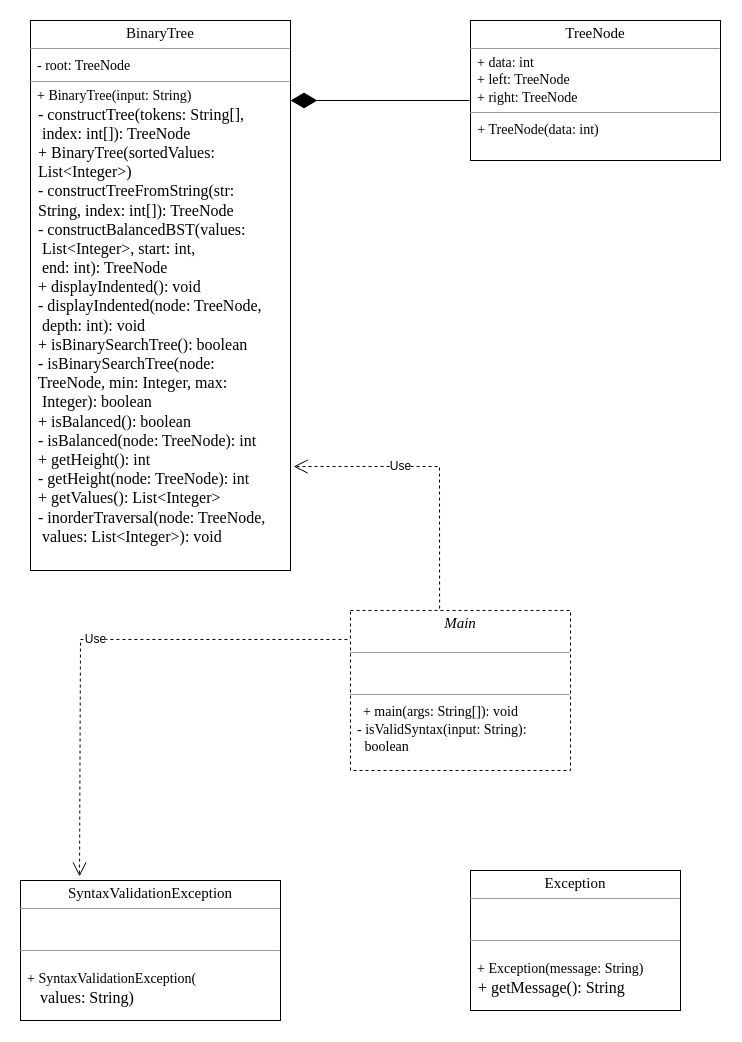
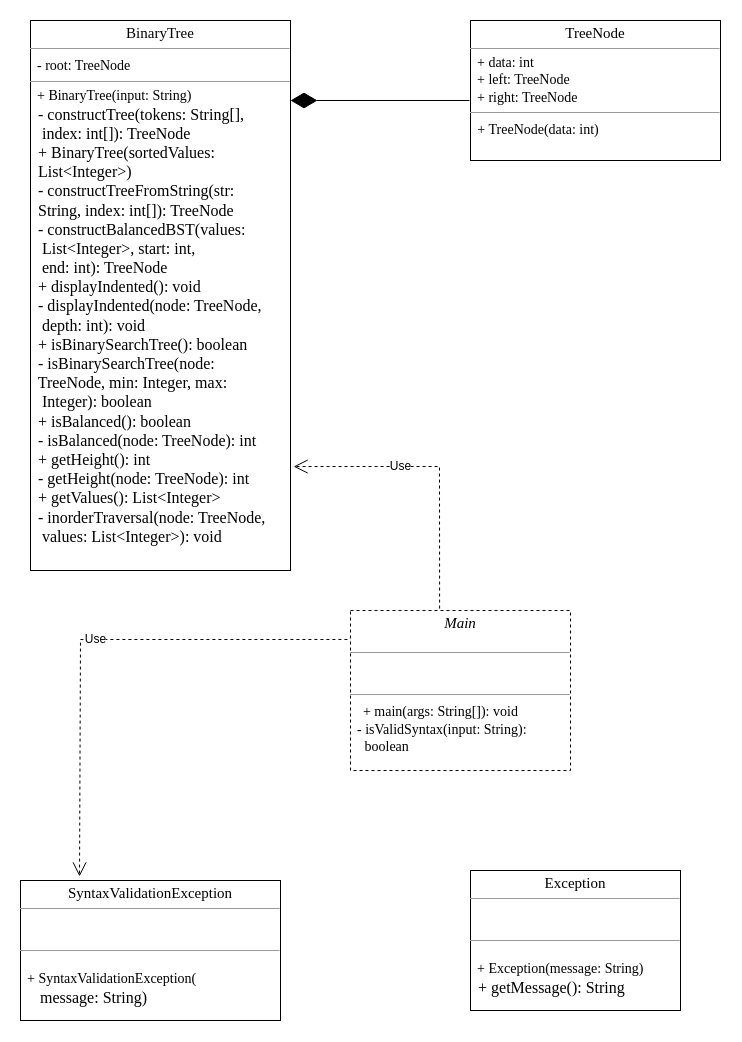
  <mxCell id="0" />
  <mxCell id="1" parent="0" />
  <mxCell id="2" value="&lt;p style=&quot;margin:0px;margin-top:4px;text-align:center;&quot;&gt;&lt;font style=&quot;font-size: 15px;&quot; face=&quot;Times New Roman&quot;&gt;BinaryTree&lt;/font&gt;&lt;/p&gt;&lt;hr size=&quot;1&quot;&gt;&lt;p style=&quot;margin: 0in;&quot; class=&quot;MsoNormal&quot;&gt;&lt;font style=&quot;font-size: 14px;&quot; face=&quot;Times New Roman&quot;&gt;&amp;nbsp; - root: TreeNode&lt;/font&gt;&lt;font style=&quot;font-size: 12pt;&quot; face=&quot;Calibri, sans-serif&quot;&gt;&lt;/font&gt;&lt;/p&gt;&lt;hr size=&quot;1&quot;&gt;&lt;p style=&quot;margin: 0in;&quot; class=&quot;MsoNormal&quot;&gt;&lt;font style=&quot;font-size: 14px;&quot; face=&quot;Times New Roman&quot;&gt;&amp;nbsp; + BinaryTree(input: String)&amp;nbsp;&amp;nbsp;&amp;nbsp;&amp;nbsp;&amp;nbsp;&amp;nbsp;&lt;/font&gt;&lt;/p&gt;&lt;p style=&quot;margin: 0in;&quot; class=&quot;MsoNormal&quot;&gt;&lt;font size=&quot;3&quot; face=&quot;Times New Roman&quot;&gt;&amp;nbsp; - constructTree(tokens: String[],&lt;/font&gt;&lt;/p&gt;&lt;p style=&quot;margin: 0in;&quot; class=&quot;MsoNormal&quot;&gt;&lt;font size=&quot;3&quot; face=&quot;Times New Roman&quot;&gt;&amp;nbsp;&amp;nbsp; index: int[]): TreeNode&amp;nbsp;&amp;nbsp;&amp;nbsp;&amp;nbsp;&amp;nbsp;&amp;nbsp;&amp;nbsp;&amp;nbsp;&lt;/font&gt;&lt;/p&gt;&lt;p style=&quot;margin: 0in;&quot; class=&quot;MsoNormal&quot;&gt;&lt;font size=&quot;3&quot; face=&quot;Times New Roman&quot;&gt;&amp;nbsp; + BinaryTree(sortedValues:&amp;nbsp;&amp;nbsp;&amp;nbsp;&amp;nbsp;&amp;nbsp;&amp;nbsp;&amp;nbsp;&lt;/font&gt;&lt;/p&gt;&lt;p style=&quot;margin: 0in;&quot; class=&quot;MsoNormal&quot;&gt;&lt;font size=&quot;3&quot; face=&quot;Times New Roman&quot;&gt;&amp;nbsp; List&amp;lt;Integer&amp;gt;)&amp;nbsp;&amp;nbsp;&amp;nbsp;&amp;nbsp;&amp;nbsp;&amp;nbsp;&amp;nbsp;&amp;nbsp;&amp;nbsp;&amp;nbsp;&amp;nbsp;&amp;nbsp;&amp;nbsp;&amp;nbsp;&amp;nbsp;&amp;nbsp;&lt;/font&gt;&lt;/p&gt;&lt;p style=&quot;margin: 0in;&quot; class=&quot;MsoNormal&quot;&gt;&lt;font size=&quot;3&quot; face=&quot;Times New Roman&quot;&gt;&amp;nbsp; - constructTreeFromString(str:&amp;nbsp;&amp;nbsp;&amp;nbsp;&lt;/font&gt;&lt;/p&gt;&lt;p style=&quot;margin: 0in;&quot; class=&quot;MsoNormal&quot;&gt;&lt;font size=&quot;3&quot; face=&quot;Times New Roman&quot;&gt;&amp;nbsp; String, index: int[]): TreeNode&lt;/font&gt;&lt;/p&gt;&lt;p style=&quot;margin: 0in;&quot; class=&quot;MsoNormal&quot;&gt;&lt;font size=&quot;3&quot; face=&quot;Times New Roman&quot;&gt;&amp;nbsp; - constructBalancedBST(values:&amp;nbsp;&amp;nbsp;&amp;nbsp;&lt;/font&gt;&lt;/p&gt;&lt;p style=&quot;margin: 0in;&quot; class=&quot;MsoNormal&quot;&gt;&lt;font size=&quot;3&quot; face=&quot;Times New Roman&quot;&gt;&amp;nbsp;&amp;nbsp; List&amp;lt;Integer&amp;gt;, start: int,&amp;nbsp;&amp;nbsp;&amp;nbsp;&amp;nbsp;&amp;nbsp;&lt;/font&gt;&lt;/p&gt;&lt;p style=&quot;margin: 0in;&quot; class=&quot;MsoNormal&quot;&gt;&lt;font size=&quot;3&quot; face=&quot;Times New Roman&quot;&gt;&amp;nbsp;&amp;nbsp; end: int): TreeNode&amp;nbsp;&amp;nbsp;&amp;nbsp;&amp;nbsp;&amp;nbsp;&amp;nbsp;&amp;nbsp;&amp;nbsp;&amp;nbsp;&amp;nbsp;&amp;nbsp;&amp;nbsp;&lt;/font&gt;&lt;/p&gt;&lt;p style=&quot;margin: 0in;&quot; class=&quot;MsoNormal&quot;&gt;&lt;font size=&quot;3&quot; face=&quot;Times New Roman&quot;&gt;&amp;nbsp; + displayIndented(): void&amp;nbsp;&amp;nbsp;&amp;nbsp;&amp;nbsp;&amp;nbsp;&amp;nbsp;&amp;nbsp;&amp;nbsp;&lt;/font&gt;&lt;/p&gt;&lt;p style=&quot;margin: 0in;&quot; class=&quot;MsoNormal&quot;&gt;&lt;font size=&quot;3&quot; face=&quot;Times New Roman&quot;&gt;&amp;nbsp; - displayIndented(node: TreeNode,&lt;/font&gt;&lt;/p&gt;&lt;p style=&quot;margin: 0in;&quot; class=&quot;MsoNormal&quot;&gt;&lt;font size=&quot;3&quot; face=&quot;Times New Roman&quot;&gt;&amp;nbsp;&amp;nbsp; depth: int): void&amp;nbsp;&amp;nbsp;&amp;nbsp;&amp;nbsp;&amp;nbsp;&amp;nbsp;&amp;nbsp;&amp;nbsp;&amp;nbsp;&amp;nbsp;&amp;nbsp;&amp;nbsp;&amp;nbsp;&amp;nbsp;&lt;/font&gt;&lt;/p&gt;&lt;p style=&quot;margin: 0in;&quot; class=&quot;MsoNormal&quot;&gt;&lt;font size=&quot;3&quot; face=&quot;Times New Roman&quot;&gt;&amp;nbsp; + isBinarySearchTree(): boolean&amp;nbsp;&amp;nbsp;&lt;/font&gt;&lt;/p&gt;&lt;p style=&quot;margin: 0in;&quot; class=&quot;MsoNormal&quot;&gt;&lt;font size=&quot;3&quot; face=&quot;Times New Roman&quot;&gt;&amp;nbsp; - isBinarySearchTree(node:&amp;nbsp;&amp;nbsp;&amp;nbsp;&amp;nbsp;&amp;nbsp;&amp;nbsp;&amp;nbsp;&lt;/font&gt;&lt;/p&gt;&lt;p style=&quot;margin: 0in;&quot; class=&quot;MsoNormal&quot;&gt;&lt;font size=&quot;3&quot; face=&quot;Times New Roman&quot;&gt;&amp;nbsp; TreeNode, min: Integer, max:&amp;nbsp;&amp;nbsp;&amp;nbsp;&lt;/font&gt;&lt;/p&gt;&lt;p style=&quot;margin: 0in;&quot; class=&quot;MsoNormal&quot;&gt;&lt;font size=&quot;3&quot; face=&quot;Times New Roman&quot;&gt;&amp;nbsp;&amp;nbsp; Integer): boolean&amp;nbsp;&amp;nbsp;&amp;nbsp;&amp;nbsp;&amp;nbsp;&amp;nbsp;&amp;nbsp;&amp;nbsp;&amp;nbsp;&amp;nbsp;&amp;nbsp;&amp;nbsp;&amp;nbsp;&amp;nbsp;&lt;/font&gt;&lt;/p&gt;&lt;p style=&quot;margin: 0in;&quot; class=&quot;MsoNormal&quot;&gt;&lt;font size=&quot;3&quot; face=&quot;Times New Roman&quot;&gt;&amp;nbsp; + isBalanced(): boolean&amp;nbsp;&amp;nbsp;&amp;nbsp;&amp;nbsp;&amp;nbsp;&amp;nbsp;&amp;nbsp;&amp;nbsp;&amp;nbsp;&amp;nbsp;&lt;/font&gt;&lt;/p&gt;&lt;p style=&quot;margin: 0in;&quot; class=&quot;MsoNormal&quot;&gt;&lt;font size=&quot;3&quot; face=&quot;Times New Roman&quot;&gt;&amp;nbsp; - isBalanced(node: TreeNode): int&lt;/font&gt;&lt;/p&gt;&lt;p style=&quot;margin: 0in;&quot; class=&quot;MsoNormal&quot;&gt;&lt;font size=&quot;3&quot; face=&quot;Times New Roman&quot;&gt;&amp;nbsp; + getHeight(): int&amp;nbsp; &amp;nbsp; &amp;nbsp; &amp;nbsp; &amp;nbsp; &amp;nbsp; &amp;nbsp; &amp;nbsp;&amp;nbsp;&lt;/font&gt;&lt;/p&gt;&lt;p style=&quot;margin: 0in;&quot; class=&quot;MsoNormal&quot;&gt;&lt;font size=&quot;3&quot; face=&quot;Times New Roman&quot;&gt;&amp;nbsp; - getHeight(node: TreeNode): int&amp;nbsp;&lt;/font&gt;&lt;/p&gt;&lt;p style=&quot;margin: 0in;&quot; class=&quot;MsoNormal&quot;&gt;&lt;font size=&quot;3&quot; face=&quot;Times New Roman&quot;&gt;&amp;nbsp; + getValues(): List&amp;lt;Integer&amp;gt;&amp;nbsp;&amp;nbsp;&amp;nbsp;&amp;nbsp;&amp;nbsp;&lt;/font&gt;&lt;/p&gt;&lt;p style=&quot;margin: 0in;&quot; class=&quot;MsoNormal&quot;&gt;&lt;font size=&quot;3&quot; face=&quot;Times New Roman&quot;&gt;&amp;nbsp; - inorderTraversal(node: TreeNode,&lt;/font&gt;&lt;/p&gt;&lt;p style=&quot;margin: 0in;&quot; class=&quot;MsoNormal&quot;&gt;&lt;font size=&quot;3&quot; style=&quot;&quot; face=&quot;Times New Roman&quot;&gt;&amp;nbsp;&amp;nbsp; values: List&amp;lt;Integer&amp;gt;): void&lt;/font&gt;&lt;/p&gt;" style="verticalAlign=top;align=left;overflow=fill;fontSize=12;fontFamily=Helvetica;html=1;whiteSpace=wrap;" vertex="1" parent="1"><mxGeometry x="30" y="20" width="260" height="550" as="geometry" /></mxCell>
  <mxCell id="3" value="&lt;p style=&quot;margin:0px;margin-top:4px;text-align:center;&quot;&gt;&lt;font face=&quot;Times New Roman&quot; style=&quot;font-size: 15px;&quot;&gt;TreeNode&lt;/font&gt;&lt;/p&gt;&lt;hr size=&quot;1&quot;&gt;&lt;p style=&quot;margin: 0in;&quot; class=&quot;MsoNormal&quot;&gt;&lt;font style=&quot;&quot; face=&quot;Times New Roman&quot;&gt;&lt;span style=&quot;font-size: 14px;&quot;&gt;&amp;nbsp; &lt;/span&gt;&lt;font style=&quot;font-size: 14px;&quot;&gt;+ data: int&amp;nbsp;&amp;nbsp;&amp;nbsp;&amp;nbsp;&amp;nbsp;&amp;nbsp;&amp;nbsp;&amp;nbsp;&amp;nbsp;&amp;nbsp;&amp;nbsp;&amp;nbsp;&amp;nbsp;&amp;nbsp;&amp;nbsp;&amp;nbsp;&amp;nbsp;&amp;nbsp;&amp;nbsp;&amp;nbsp;&amp;nbsp;&amp;nbsp;&lt;/font&gt;&lt;/font&gt;&lt;/p&gt;&lt;p style=&quot;margin: 0in;&quot; class=&quot;MsoNormal&quot;&gt;&lt;font style=&quot;font-size: 14px;&quot; face=&quot;Times New Roman&quot;&gt;&amp;nbsp; + left: TreeNode&amp;nbsp;&amp;nbsp;&amp;nbsp;&amp;nbsp;&amp;nbsp;&amp;nbsp;&amp;nbsp;&amp;nbsp;&amp;nbsp;&amp;nbsp;&amp;nbsp;&amp;nbsp;&amp;nbsp;&amp;nbsp;&amp;nbsp;&amp;nbsp;&amp;nbsp;&lt;/font&gt;&lt;/p&gt;&lt;p style=&quot;margin: 0in;&quot; class=&quot;MsoNormal&quot;&gt;&lt;font style=&quot;font-size: 14px;&quot;&gt;&lt;font face=&quot;Times New Roman&quot;&gt;&amp;nbsp; + right: TreeNode&amp;nbsp; &amp;nbsp;&lt;/font&gt;&lt;/font&gt;&lt;/p&gt;&lt;hr size=&quot;1&quot;&gt;&lt;p style=&quot;margin:0px;margin-left:4px;&quot;&gt;&lt;span style=&quot;background-color: initial;&quot;&gt;&amp;nbsp;&lt;font style=&quot;font-size: 14px;&quot; face=&quot;Times New Roman&quot;&gt;+ TreeNode(data: int)&lt;/font&gt;&lt;/span&gt;&lt;span style=&quot;background-color: initial; font-family: Calibri, sans-serif; font-size: 12pt;&quot;&gt;&amp;nbsp;&amp;nbsp;&lt;/span&gt;&lt;br&gt;&lt;/p&gt;" style="verticalAlign=top;align=left;overflow=fill;fontSize=12;fontFamily=Helvetica;html=1;whiteSpace=wrap;strokeColor=default;fontColor=default;fillColor=default;" vertex="1" parent="1"><mxGeometry x="470" y="20" width="250" height="140" as="geometry" /></mxCell>
- <mxCell id="4" value="&lt;p style=&quot;margin:0px;margin-top:4px;text-align:center;&quot;&gt;&lt;font face=&quot;Times New Roman&quot; style=&quot;font-size: 15px;&quot;&gt;SyntaxValidationException&lt;/font&gt;&lt;/p&gt;&lt;hr size=&quot;1&quot;&gt;&lt;p style=&quot;margin:0px;margin-left:4px;&quot;&gt;&lt;br&gt;&lt;br&gt;&lt;/p&gt;&lt;hr size=&quot;1&quot;&gt;&lt;p style=&quot;margin:0px;margin-left:4px;&quot;&gt;&lt;br&gt;&lt;/p&gt;&lt;p style=&quot;margin: 0in;&quot; class=&quot;MsoNormal&quot;&gt;&lt;font style=&quot;font-size: 14px;&quot; face=&quot;Times New Roman&quot;&gt;&amp;nbsp; + SyntaxValidationException(&lt;/font&gt;&lt;/p&gt;&lt;p style=&quot;margin: 0in;&quot; class=&quot;MsoNormal&quot;&gt;&lt;font size=&quot;3&quot; face=&quot;Times New Roman&quot;&gt;&lt;/font&gt;&lt;/p&gt;&lt;p style=&quot;margin:0px;margin-left:4px;&quot;&gt;&lt;font size=&quot;3&quot; face=&quot;Times New Roman&quot;&gt;&amp;nbsp; &amp;nbsp;&lt;span style=&quot;background-color: initial;&quot;&gt;&amp;nbsp;&lt;/span&gt;&lt;span style=&quot;background-color: initial;&quot;&gt;values: String)&lt;/span&gt;&lt;/font&gt;&lt;/p&gt;" style="verticalAlign=top;align=left;overflow=fill;fontSize=12;fontFamily=Helvetica;html=1;whiteSpace=wrap;strokeColor=default;fontColor=default;fillColor=default;" vertex="1" parent="1"><mxGeometry x="20" y="880" width="260" height="140" as="geometry" /></mxCell>
+ <mxCell id="4" value="&lt;p style=&quot;margin:0px;margin-top:4px;text-align:center;&quot;&gt;&lt;font face=&quot;Times New Roman&quot; style=&quot;font-size: 15px;&quot;&gt;SyntaxValidationException&lt;/font&gt;&lt;/p&gt;&lt;hr size=&quot;1&quot;&gt;&lt;p style=&quot;margin:0px;margin-left:4px;&quot;&gt;&lt;br&gt;&lt;br&gt;&lt;/p&gt;&lt;hr size=&quot;1&quot;&gt;&lt;p style=&quot;margin:0px;margin-left:4px;&quot;&gt;&lt;br&gt;&lt;/p&gt;&lt;p style=&quot;margin: 0in;&quot; class=&quot;MsoNormal&quot;&gt;&lt;font style=&quot;font-size: 14px;&quot; face=&quot;Times New Roman&quot;&gt;&amp;nbsp; + SyntaxValidationException(&lt;/font&gt;&lt;/p&gt;&lt;p style=&quot;margin: 0in;&quot; class=&quot;MsoNormal&quot;&gt;&lt;font size=&quot;3&quot; face=&quot;Times New Roman&quot;&gt;&lt;/font&gt;&lt;/p&gt;&lt;p style=&quot;margin:0px;margin-left:4px;&quot;&gt;&lt;font size=&quot;3&quot; face=&quot;Times New Roman&quot;&gt;&amp;nbsp; &amp;nbsp;&lt;span style=&quot;background-color: initial;&quot;&gt;&amp;nbsp;&lt;/span&gt;&lt;span style=&quot;background-color: initial;&quot;&gt;message: String)&lt;/span&gt;&lt;/font&gt;&lt;/p&gt;" style="verticalAlign=top;align=left;overflow=fill;fontSize=12;fontFamily=Helvetica;html=1;whiteSpace=wrap;strokeColor=default;fontColor=default;fillColor=default;" vertex="1" parent="1"><mxGeometry x="20" y="880" width="260" height="140" as="geometry" /></mxCell>
  <mxCell id="5" value="&lt;p style=&quot;margin:0px;margin-top:4px;text-align:center;&quot;&gt;&lt;i&gt;&lt;font style=&quot;font-size: 15px;&quot; face=&quot;Times New Roman&quot;&gt;Main&lt;/font&gt;&lt;/i&gt;&lt;br&gt;&lt;br&gt;&lt;/p&gt;&lt;hr size=&quot;1&quot;&gt;&lt;p style=&quot;margin:0px;margin-left:4px;&quot;&gt;&lt;br&gt;&lt;br&gt;&lt;/p&gt;&lt;hr size=&quot;1&quot;&gt;&lt;p style=&quot;margin:0px;margin-left:4px;&quot;&gt;&lt;span style=&quot;font-family: Calibri, sans-serif; font-size: 12pt; background-color: initial;&quot;&gt;&amp;nbsp; &lt;/span&gt;&lt;font face=&quot;Times New Roman&quot; style=&quot;font-size: 14px;&quot;&gt;&lt;span style=&quot;background-color: initial;&quot;&gt;+ main(args: String[]): void&amp;nbsp; &amp;nbsp;&amp;nbsp;&lt;/span&gt;&lt;br&gt;&lt;/font&gt;&lt;/p&gt;&lt;p style=&quot;margin: 0in;&quot; class=&quot;MsoNormal&quot;&gt;&lt;font style=&quot;font-size: 14px;&quot;&gt;&lt;font face=&quot;Times New Roman&quot;&gt;&amp;nbsp; - isValidSyntax(input: String):&lt;/font&gt;&lt;/font&gt;&lt;/p&gt;&lt;p style=&quot;margin: 0in;&quot; class=&quot;MsoNormal&quot;&gt;&lt;/p&gt;&lt;p style=&quot;margin:0px;margin-left:4px;&quot;&gt;&lt;font style=&quot;font-size: 14px;&quot; face=&quot;Times New Roman&quot;&gt;&amp;nbsp; &amp;nbsp;&lt;span style=&quot;background-color: initial;&quot;&gt;boolean&lt;/span&gt;&lt;/font&gt;&lt;/p&gt;" style="verticalAlign=top;align=left;overflow=fill;fontSize=12;fontFamily=Helvetica;html=1;whiteSpace=wrap;strokeColor=default;fontColor=default;fillColor=default;dashed=1;" vertex="1" parent="1"><mxGeometry x="350" y="610" width="220" height="160" as="geometry" /></mxCell>
  <mxCell id="6" value="&lt;p style=&quot;margin:0px;margin-top:4px;text-align:center;&quot;&gt;&lt;font style=&quot;font-size: 15px;&quot; face=&quot;Times New Roman&quot;&gt;Exception&lt;/font&gt;&lt;/p&gt;&lt;hr size=&quot;1&quot;&gt;&lt;p style=&quot;margin:0px;margin-left:4px;&quot;&gt;&lt;br&gt;&lt;br&gt;&lt;/p&gt;&lt;hr size=&quot;1&quot;&gt;&lt;p style=&quot;margin:0px;margin-left:4px;&quot;&gt;&lt;br&gt;&lt;/p&gt;&lt;p style=&quot;margin: 0in;&quot; class=&quot;MsoNormal&quot;&gt;&lt;font style=&quot;font-size: 14px;&quot; face=&quot;Times New Roman&quot;&gt;&amp;nbsp; + Exception(message: String)&amp;nbsp;&amp;nbsp;&amp;nbsp;&amp;nbsp;&amp;nbsp;&lt;/font&gt;&lt;/p&gt;&lt;p style=&quot;margin: 0in;&quot; class=&quot;MsoNormal&quot;&gt;&lt;font size=&quot;3&quot; face=&quot;Times New Roman&quot;&gt;&amp;nbsp; + getMessage(): String&amp;nbsp;&amp;nbsp;&amp;nbsp;&amp;nbsp;&amp;nbsp;&amp;nbsp;&amp;nbsp;&amp;nbsp;&amp;nbsp;&amp;nbsp;&amp;nbsp;&lt;/font&gt;&lt;/p&gt;&lt;p style=&quot;margin: 0in;&quot; class=&quot;MsoNormal&quot;&gt;&lt;/p&gt;&lt;p style=&quot;margin:0px;margin-left:4px;&quot;&gt;&lt;br&gt;&lt;/p&gt;" style="verticalAlign=top;align=left;overflow=fill;fontSize=12;fontFamily=Helvetica;html=1;whiteSpace=wrap;strokeColor=default;fontColor=default;fillColor=default;" vertex="1" parent="1"><mxGeometry x="470" y="870" width="210" height="140" as="geometry" /></mxCell>
  <mxCell id="7" value="" style="endArrow=diamondThin;endFill=1;endSize=24;html=1;rounded=0;fontFamily=Helvetica;fontSize=12;fontColor=default;entryX=0.996;entryY=0.136;entryDx=0;entryDy=0;entryPerimeter=0;" edge="1" parent="1"><mxGeometry width="160" relative="1" as="geometry"><mxPoint x="469" y="100" as="sourcePoint" /><mxPoint x="290" y="100" as="targetPoint" /><Array as="points" /></mxGeometry></mxCell>
  <mxCell id="8" value="Use" style="endArrow=open;endSize=12;dashed=1;html=1;rounded=0;fontFamily=Helvetica;fontSize=12;fontColor=default;exitX=-0.014;exitY=0.181;exitDx=0;exitDy=0;exitPerimeter=0;entryX=0.227;entryY=-0.029;entryDx=0;entryDy=0;entryPerimeter=0;" edge="1" parent="1" source="5" target="4"><mxGeometry width="160" relative="1" as="geometry"><mxPoint x="360" y="610" as="sourcePoint" /><mxPoint x="77" y="876" as="targetPoint" /><Array as="points"><mxPoint x="80" y="639" /></Array></mxGeometry></mxCell>
  <mxCell id="9" value="Use" style="endArrow=open;endSize=12;dashed=1;html=1;rounded=0;fontFamily=Helvetica;fontSize=12;fontColor=default;entryX=1.012;entryY=0.811;entryDx=0;entryDy=0;entryPerimeter=0;exitX=0.405;exitY=-0.012;exitDx=0;exitDy=0;exitPerimeter=0;" edge="1" parent="1" source="5" target="2"><mxGeometry x="0.258" width="160" relative="1" as="geometry"><mxPoint x="360" y="480" as="sourcePoint" /><mxPoint x="520" y="480" as="targetPoint" /><Array as="points"><mxPoint x="439" y="466" /></Array><mxPoint as="offset" /></mxGeometry></mxCell>
